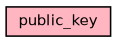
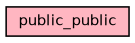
  digraph {
    rankdir=TB
-   n1 [color=black fillcolor=lightpink fontname=Helvetica fontsize=10 height=0.2 label=public_key shape=record style=filled width=0.4]
+   n1 [color=black fillcolor=lightpink fontname=Helvetica fontsize=10 height=0.2 label=public_public shape=record style=filled width=0.4]
  }
